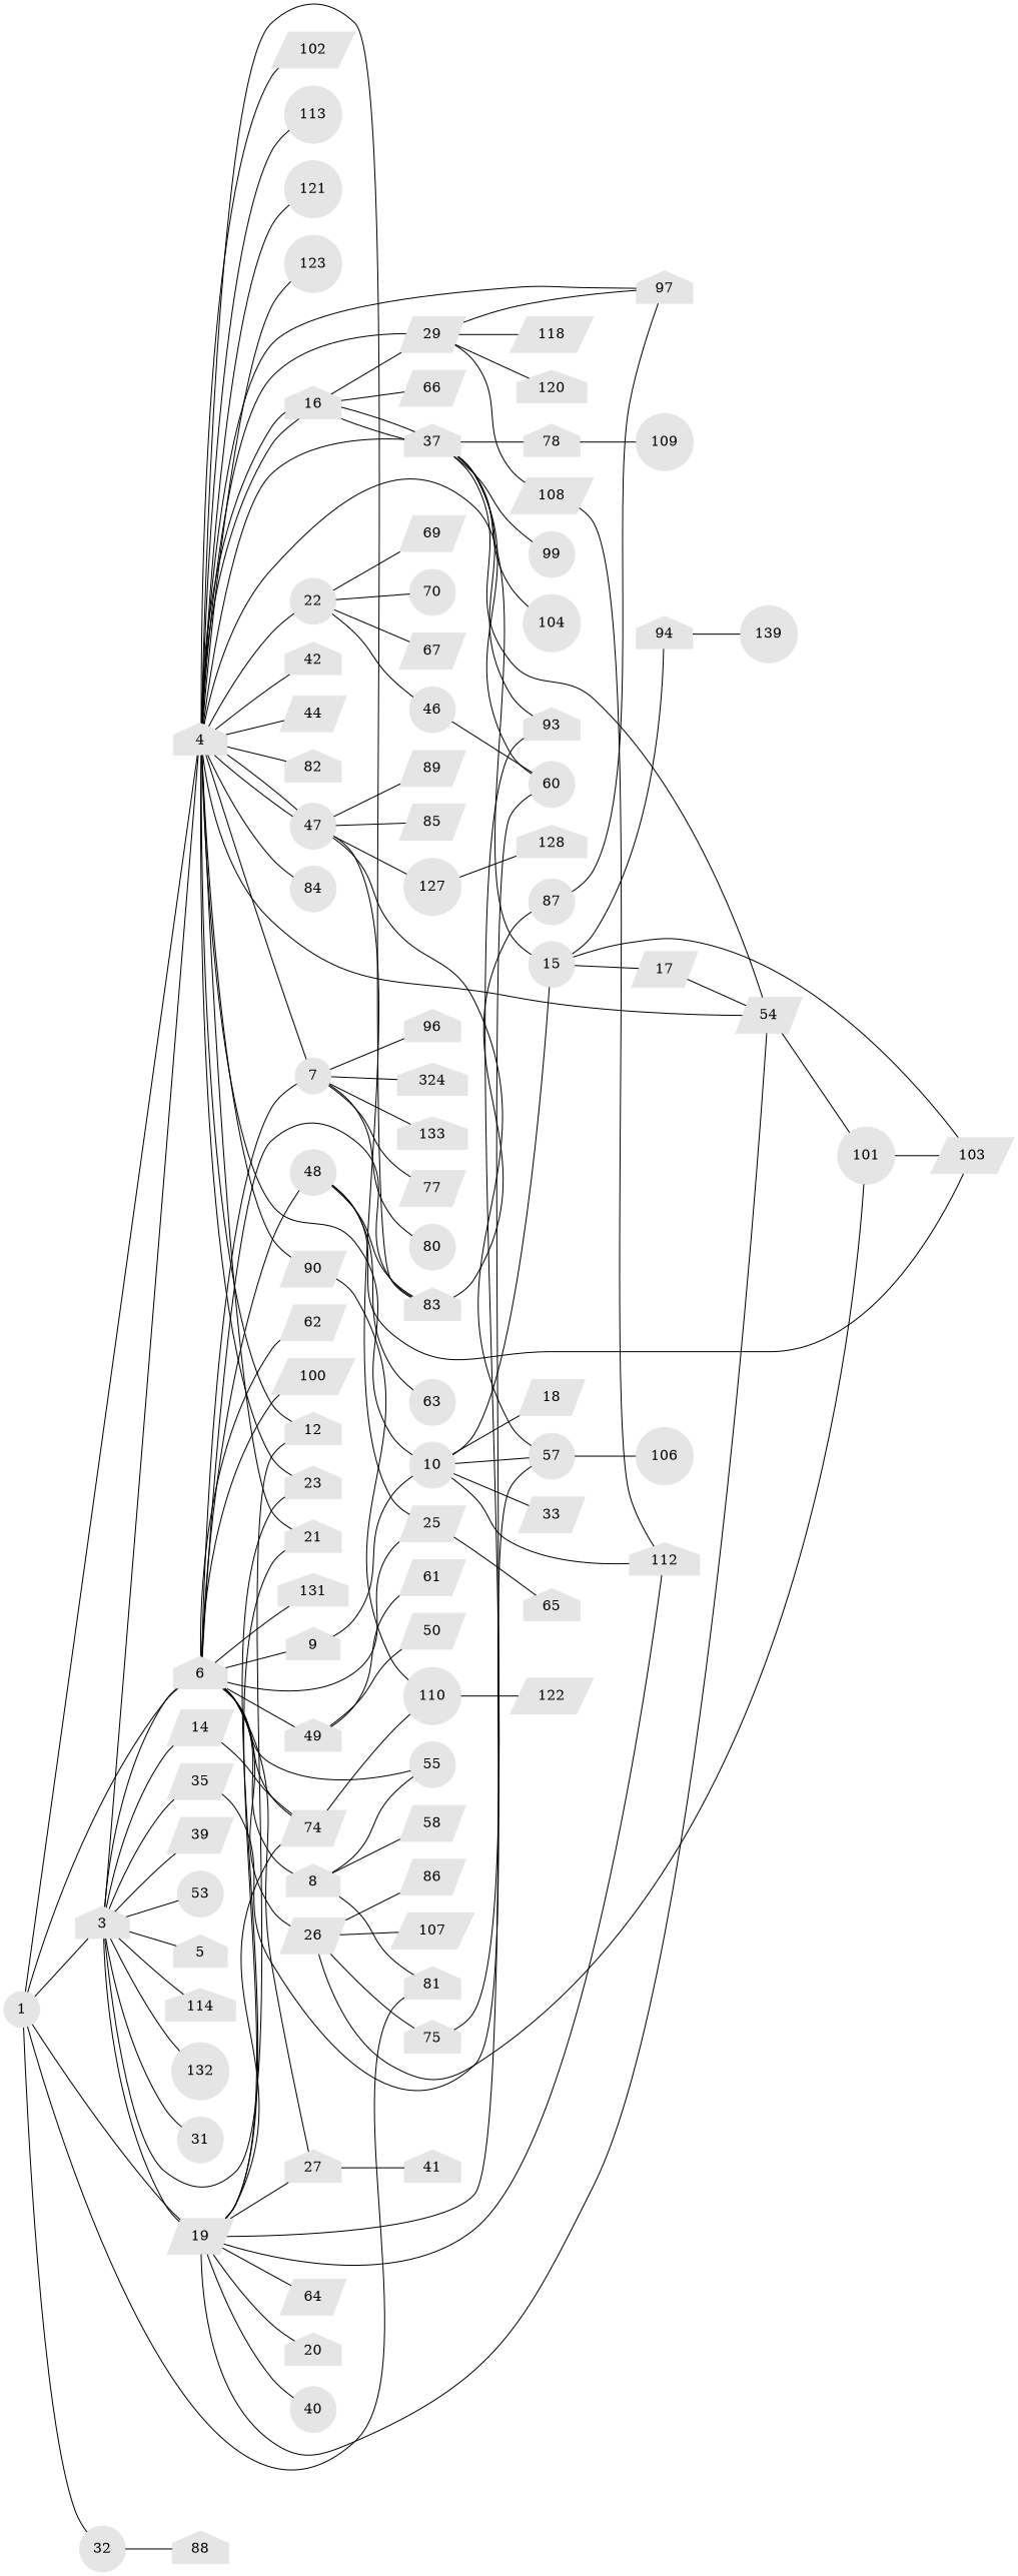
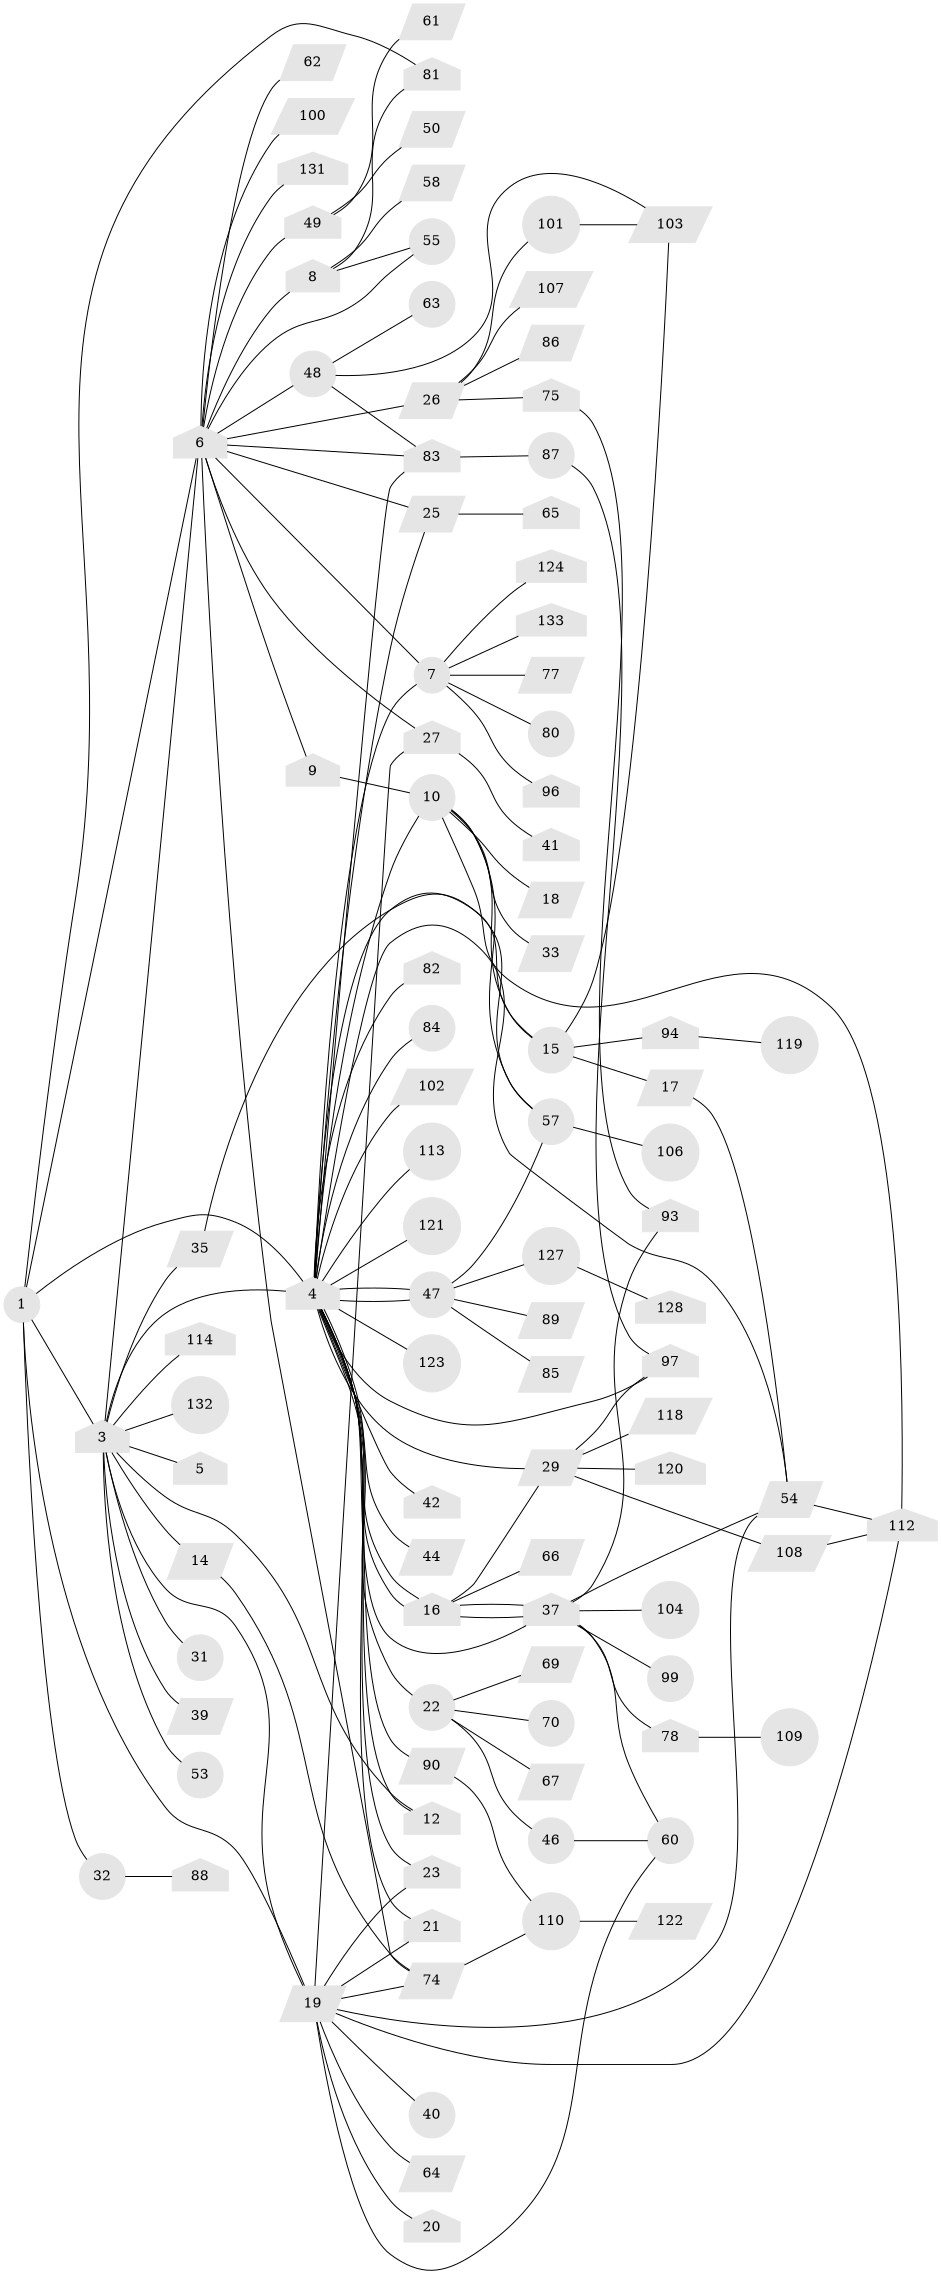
  graph {
    rankdir=LR
    node [color=gray90 shape=house style=filled]
    1 [shape=circle super="+2"]
    3 [super="+11"]
    4 [super="+24"]
    6 [super="+56"]
    19 [shape=parallelogram super="+79"]
    32 [shape=circle]
    81 [super="+130"]
    5
    12
    14 [shape=parallelogram]
    31 [shape=circle]
    35 [shape=parallelogram super="+45"]
    39 [shape=parallelogram]
    53 [shape=circle]
    114
    132 [shape=circle]
    7 [shape=circle super="+52"]
    10 [shape=circle super="+30"]
    15 [shape=circle super="+95"]
    16 [super="+111"]
    21
    22 [shape=circle super="+59"]
    23
    25 [shape=parallelogram super="+36"]
    29 [shape=parallelogram super="+38"]
    37 [super="+98"]
    42 [super="+72"]
    44 [shape=parallelogram super="+92"]
    47 [shape=circle super="+71"]
    54 [shape=parallelogram super="+61"]
    82
    83
    84 [shape=circle]
    90 [shape=parallelogram super="+91"]
    97
    102 [shape=parallelogram]
    113 [shape=circle]
    121 [shape=circle]
    123 [shape=circle]
    8 [super="+13"]
    9
    26 [shape=parallelogram super="+28"]
    27 [super="+43"]
    48 [shape=circle super="+105"]
    49
    55 [shape=circle]
    62 [shape=parallelogram]
    74 [shape=parallelogram super="+76"]
    100 [shape=parallelogram]
    131
    112 [super="+126"]
    20
    40 [shape=circle]
    60 [shape=circle super="+68"]
    64 [shape=parallelogram]
    88
    57 [shape=circle super="+116"]
    77 [shape=parallelogram]
    80 [shape=circle]
    96
-   124 [label=324]
+   124
    133
    18 [shape=parallelogram super="+34"]
    33 [shape=parallelogram]
    17 [shape=parallelogram]
    94
    103 [shape=parallelogram super="+117"]
    66 [shape=parallelogram]
    46 [shape=circle]
    67 [shape=parallelogram]
    69 [shape=parallelogram]
    70 [shape=circle]
    65
    108 [shape=parallelogram]
    118 [shape=parallelogram]
    120
    78
    93
    99 [shape=circle]
    104 [shape=circle]
    85 [shape=parallelogram]
    89 [shape=parallelogram]
    127 [shape=circle]
    101 [shape=circle super="+125"]
    87 [shape=circle]
    110 [shape=circle]
    58 [shape=parallelogram]
    75
    86 [shape=parallelogram]
    107 [shape=parallelogram]
    41
    63 [shape=circle]
    50 [shape=parallelogram super="+115"]
    n94 [label=61 shape=parallelogram]
    106 [shape=circle]
-   119 [shape=circle label=139]
+   119 [shape=circle]
    109 [shape=circle]
    128
    122 [shape=parallelogram]
    1 -- 3
    1 -- 4
    1 -- 6
    1 -- 19
    1 -- 32
    1 -- 81
    3 -- 4 [weight=2]
    3 -- 6
    3 -- 19
    3 -- 5
    3 -- 12
    3 -- 14
    3 -- 31
    3 -- 35
    3 -- 39
    3 -- 53
    3 -- 114
    3 -- 132
    4 -- 12
    4 -- 7
    4 -- 10
    4 -- 15 [weight=2]
    4 -- 16
    4 -- 16
    4 -- 21
    4 -- 22
    4 -- 23
-   47 -- 25
+   4 -- 25
    4 -- 29
    4 -- 37
    4 -- 42
    4 -- 44
    4 -- 47 [weight=2]
    4 -- 47
    4 -- 54
    4 -- 82
    4 -- 83
    4 -- 84
    4 -- 90
    4 -- 97
    4 -- 102
    4 -- 113
    4 -- 121
    4 -- 123
    6 -- 7
    6 -- 25
    6 -- 83
    6 -- 8
    6 -- 9
    6 -- 26
    6 -- 27
    6 -- 48
    6 -- 49
    6 -- 55
    6 -- 62
    6 -- 74
    6 -- 100
    6 -- 131
    19 -- 21
    19 -- 23
    19 -- 54
    19 -- 27
    19 -- 74
    19 -- 112
    19 -- 20
    19 -- 40
    19 -- 60
    19 -- 64
    32 -- 88
    14 -- 74
    35 -- 57
    7 -- 77
    7 -- 80
    7 -- 96
    7 -- 124
    7 -- 133
    10 -- 15
    10 -- 112
    10 -- 57
    10 -- 18
    10 -- 33
    15 -- 17
    15 -- 94
    15 -- 103
    16 -- 29
    16 -- 37
    16 -- 37
    16 -- 66
    22 -- 46
    22 -- 67
    22 -- 69
    22 -- 70
    25 -- 65
    29 -- 97
    29 -- 108
    29 -- 118
    29 -- 120
    37 -- 54
    37 -- 60
    37 -- 78
    37 -- 93
    37 -- 99
    37 -- 104
    47 -- 57
    47 -- 85
    47 -- 89
    47 -- 127 [weight=2]
-   54 -- 101
+   54 -- 112
    83 -- 87
    90 -- 110
    8 -- 81
    8 -- 55
    8 -- 58
    9 -- 10
    26 -- 101
    26 -- 75
    26 -- 86
    26 -- 107
    27 -- 41
    48 -- 83
    48 -- 103
    48 -- 63
    49 -- 50
    49 -- n94
    74 -- 110
    57 -- 106
    17 -- 54
    94 -- 119
    46 -- 60
    108 -- 112
    78 -- 109
    127 -- 128
    101 -- 103
    87 -- 97
    110 -- 122
    75 -- 93
  }
